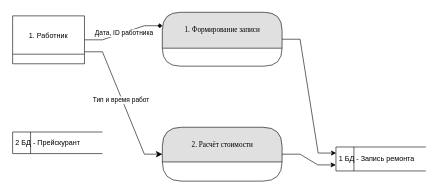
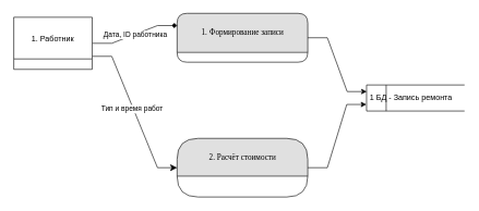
  <mxCell id="0" />
  <mxCell id="1" parent="0" />
  <mxCell id="2" style="edgeStyle=entityRelationEdgeStyle;rounded=0;orthogonalLoop=1;jettySize=auto;html=1;entryX=0.002;entryY=0.253;entryDx=0;entryDy=0;entryPerimeter=0;strokeColor=default;" edge="1" parent="1" source="3" target="8"><mxGeometry relative="1" as="geometry" /></mxCell>
- <mxCell id="3" value="1. Формирование записи" style="swimlane;html=1;fontStyle=0;childLayout=stackLayout;horizontal=1;startSize=60;fillColor=#e0e0e0;horizontalStack=0;resizeParent=1;resizeLast=0;collapsible=1;marginBottom=0;swimlaneFillColor=#ffffff;align=center;rounded=1;shadow=0;comic=0;labelBackgroundColor=none;strokeWidth=1;fontFamily=Verdana;fontSize=12;enumerate=0;arcSize=50;" parent="1" vertex="1"><mxGeometry x="270" y="20" width="200" height="90" as="geometry" /></mxCell>
+ <mxCell id="3" value="1. Формирование записи" style="swimlane;html=1;fontStyle=0;childLayout=stackLayout;horizontal=1;startSize=60;fillColor=#e0e0e0;horizontalStack=0;resizeParent=1;resizeLast=0;collapsible=1;marginBottom=0;swimlaneFillColor=#ffffff;align=center;rounded=1;shadow=0;comic=0;labelBackgroundColor=none;strokeWidth=1;fontFamily=Verdana;fontSize=12;enumerate=0;arcSize=50;" parent="1" vertex="1"><mxGeometry x="270" y="20" width="200" height="75" as="geometry" /></mxCell>
  <mxCell id="4" style="edgeStyle=entityRelationEdgeStyle;rounded=0;orthogonalLoop=1;jettySize=auto;html=1;strokeColor=default;entryX=-0.002;entryY=0.748;entryDx=0;entryDy=0;entryPerimeter=0;" edge="1" parent="1" source="5" target="8"><mxGeometry relative="1" as="geometry"><mxPoint x="520" y="106" as="targetPoint" /></mxGeometry></mxCell>
  <mxCell id="5" value="2. Расчёт стоимости" style="swimlane;html=1;fontStyle=0;childLayout=stackLayout;horizontal=1;startSize=58;fillColor=#e0e0e0;horizontalStack=0;resizeParent=1;resizeLast=0;collapsible=1;marginBottom=0;swimlaneFillColor=#ffffff;align=center;rounded=1;shadow=0;comic=0;labelBackgroundColor=none;strokeWidth=1;fontFamily=Verdana;fontSize=12;arcSize=50;" parent="1" vertex="1"><mxGeometry x="270" y="212" width="200" height="90" as="geometry" /></mxCell>
  <mxCell id="6" style="edgeStyle=entityRelationEdgeStyle;html=1;labelBackgroundColor=none;startFill=0;startSize=8;endFill=1;endSize=8;fontFamily=Verdana;fontSize=12;exitX=1;exitY=0.75;exitDx=0;exitDy=0;rounded=0;" parent="1" source="12" target="5" edge="1"><mxGeometry relative="1" as="geometry" /></mxCell>
  <mxCell id="7" value="Тип и время работ" style="edgeLabel;html=1;align=center;verticalAlign=middle;resizable=0;points=[];" vertex="1" connectable="0" parent="6"><mxGeometry x="-0.277" relative="1" as="geometry"><mxPoint x="9" y="27" as="offset" /></mxGeometry></mxCell>
- <mxCell id="8" value="1&lt;span style=&quot;white-space: pre&quot;&gt; &lt;/span&gt;БД - Запись ремонта" style="html=1;dashed=0;whitespace=wrap;shape=mxgraph.dfd.dataStoreID;align=left;spacingLeft=3;points=[[0,0],[0.5,0],[1,0],[0,0.5],[1,0.5],[0,1],[0.5,1],[1,1]];" vertex="1" parent="1"><mxGeometry x="560" y="245" width="150" height="40" as="geometry" /></mxCell>
- <mxCell id="9" value="2&lt;span style=&quot;white-space: pre&quot;&gt; &lt;/span&gt;БД - Прейскурант" style="html=1;dashed=0;whitespace=wrap;shape=mxgraph.dfd.dataStoreID;align=left;spacingLeft=3;points=[[0,0],[0.5,0],[1,0],[0,0.5],[1,0.5],[0,1],[0.5,1],[1,1]];" vertex="1" parent="1"><mxGeometry x="20" y="220" width="150" height="36" as="geometry" /></mxCell>
+ <mxCell id="8" value="1&lt;span style=&quot;white-space: pre&quot;&gt; &lt;/span&gt;БД - Запись ремонта" style="html=1;dashed=0;whitespace=wrap;shape=mxgraph.dfd.dataStoreID;align=left;spacingLeft=3;points=[[0,0],[0.5,0],[1,0],[0,0.5],[1,0.5],[0,1],[0.5,1],[1,1]];" vertex="1" parent="1"><mxGeometry x="560" y="130" width="150" height="40" as="geometry" /></mxCell>
  <mxCell id="10" style="rounded=0;orthogonalLoop=1;jettySize=auto;html=1;entryX=0;entryY=0.25;entryDx=0;entryDy=0;strokeColor=default;elbow=vertical;edgeStyle=entityRelationEdgeStyle;exitX=1;exitY=0.5;exitDx=0;exitDy=0;endArrow=diamond;" edge="1" parent="1" source="12" target="3"><mxGeometry relative="1" as="geometry" /></mxCell>
  <mxCell id="11" value="Дата, ID работника" style="edgeLabel;html=1;align=center;verticalAlign=middle;resizable=0;points=[];" vertex="1" connectable="0" parent="10"><mxGeometry x="0.007" relative="1" as="geometry"><mxPoint as="offset" /></mxGeometry></mxCell>
  <mxCell id="12" value="1. Работник" style="swimlane;fontStyle=0;childLayout=stackLayout;horizontal=1;startSize=64;fillColor=#ffffff;horizontalStack=0;resizeParent=1;resizeParentMax=0;resizeLast=0;collapsible=0;marginBottom=0;swimlaneFillColor=#ffffff;" vertex="1" parent="1"><mxGeometry x="20" y="26" width="120" height="80" as="geometry" /></mxCell>
